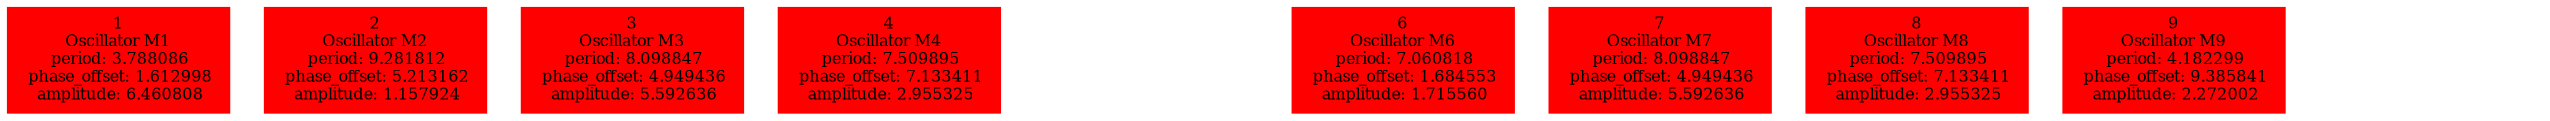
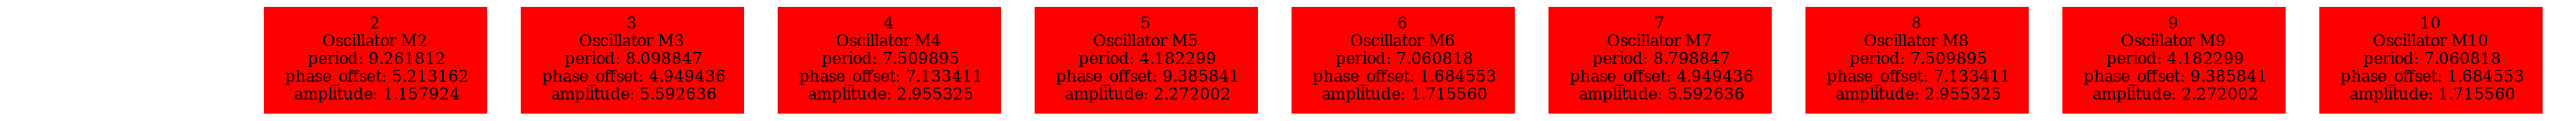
  digraph {
    forcelabels=true
    node [color=red fontsize=8 shape=box style=filled]
-   n1 [label=<1<BR />Oscillator M1<BR /> period: 3.788086<BR /> phase_offset: 1.612998<BR /> amplitude: 6.460808>]
-   n2 [label=<2<BR />Oscillator M2<BR /> period: 9.281812<BR /> phase_offset: 5.213162<BR /> amplitude: 1.157924>]
+   n2 [label=<2<BR />Oscillator M2<BR /> period: 9.261812<BR /> phase_offset: 5.213162<BR /> amplitude: 1.157924>]
    n3 [label=<3<BR />Oscillator M3<BR /> period: 8.098847<BR /> phase_offset: 4.949436<BR /> amplitude: 5.592636>]
    n4 [label=<4<BR />Oscillator M4<BR /> period: 7.509895<BR /> phase_offset: 7.133411<BR /> amplitude: 2.955325>]
+   n5 [label=<5<BR />Oscillator M5<BR /> period: 4.182299<BR /> phase_offset: 9.385841<BR /> amplitude: 2.272002>]
    n6 [label=<6<BR />Oscillator M6<BR /> period: 7.060818<BR /> phase_offset: 1.684553<BR /> amplitude: 1.715560>]
-   n7 [label=<7<BR />Oscillator M7<BR /> period: 8.098847<BR /> phase_offset: 4.949436<BR /> amplitude: 5.592636>]
+   n7 [label=<7<BR />Oscillator M7<BR /> period: 8.798847<BR /> phase_offset: 4.949436<BR /> amplitude: 5.592636>]
    n8 [label=<8<BR />Oscillator M8<BR /> period: 7.509895<BR /> phase_offset: 7.133411<BR /> amplitude: 2.955325>]
    n9 [label=<9<BR />Oscillator M9<BR /> period: 4.182299<BR /> phase_offset: 9.385841<BR /> amplitude: 2.272002>]
+   n10 [label=<10<BR />Oscillator M10<BR /> period: 7.060818<BR /> phase_offset: 1.684553<BR /> amplitude: 1.715560>]
  }
